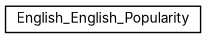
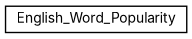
  digraph {
    rankdir=LR
    fontname=Inter
-   n1 [color=black fillcolor=white fontname=Inter fontsize=10 height=0.2 label=English_English_Popularity shape=record style=filled width=0.4]
+   n1 [color=black fillcolor=white fontname=Inter fontsize=10 height=0.2 label=English_Word_Popularity shape=record style=filled width=0.4]
  }
